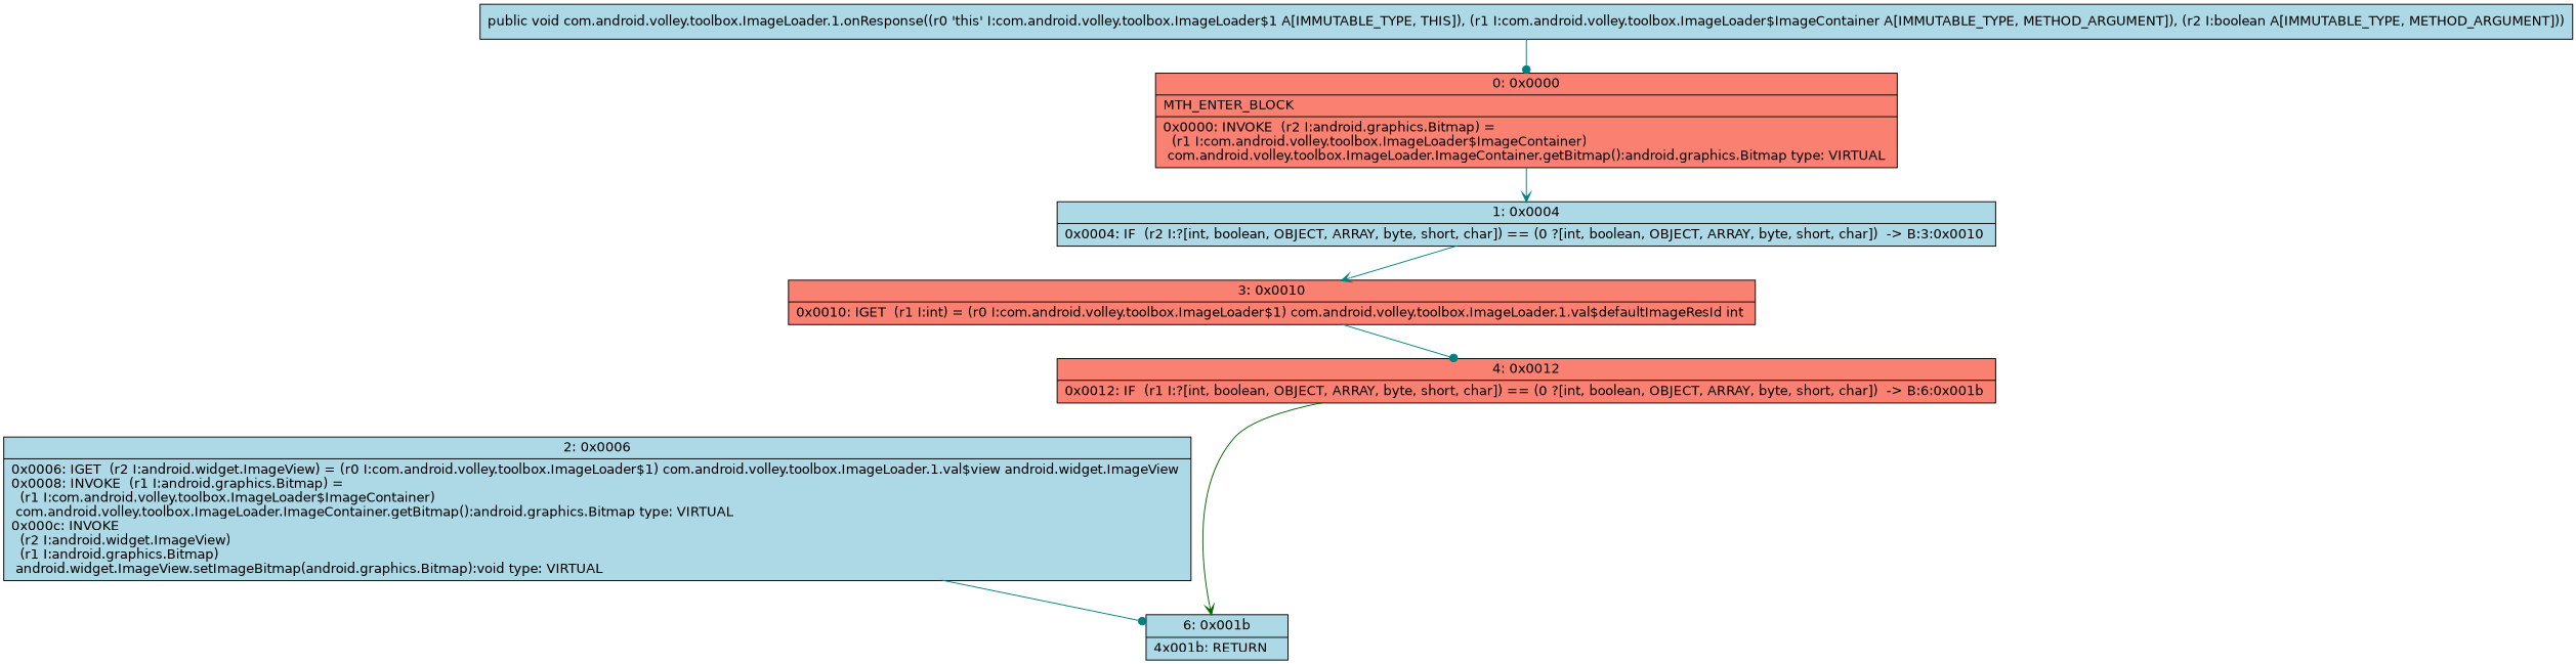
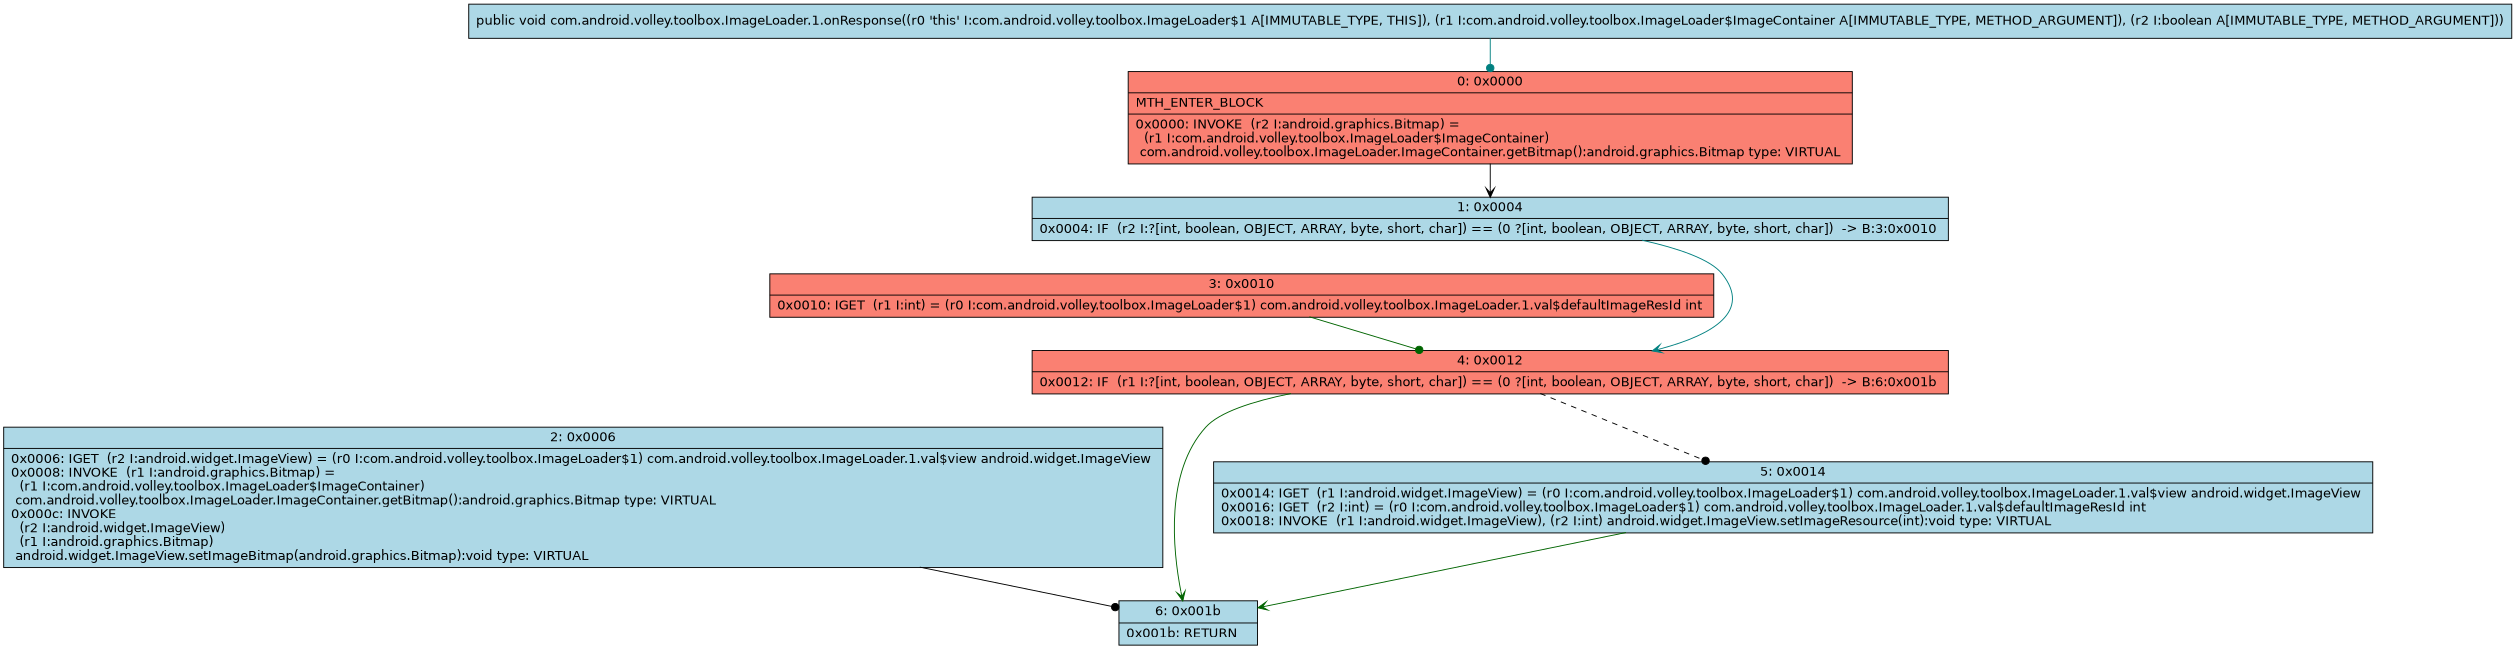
  digraph {
    fontname="DejaVu Sans"
    node [fillcolor=lightblue fontname="DejaVu Sans" shape=record style=filled]
    edge [arrowhead=vee color=teal fontname="DejaVu Sans"]
    n1 [fillcolor=salmon label="{0\:\ 0x0000|MTH_ENTER_BLOCK\l|0x0000: INVOKE  (r2 I:android.graphics.Bitmap) = \l  (r1 I:com.android.volley.toolbox.ImageLoader$ImageContainer)\l com.android.volley.toolbox.ImageLoader.ImageContainer.getBitmap():android.graphics.Bitmap type: VIRTUAL \l}"]
    n2 [label="{1\:\ 0x0004|0x0004: IF  (r2 I:?[int, boolean, OBJECT, ARRAY, byte, short, char]) == (0 ?[int, boolean, OBJECT, ARRAY, byte, short, char])  \-\> B:3:0x0010 \l}"]
    n3 [fillcolor=salmon label="{3\:\ 0x0010|0x0010: IGET  (r1 I:int) = (r0 I:com.android.volley.toolbox.ImageLoader$1) com.android.volley.toolbox.ImageLoader.1.val$defaultImageResId int \l}"]
    n4 [label="{2\:\ 0x0006|0x0006: IGET  (r2 I:android.widget.ImageView) = (r0 I:com.android.volley.toolbox.ImageLoader$1) com.android.volley.toolbox.ImageLoader.1.val$view android.widget.ImageView \l0x0008: INVOKE  (r1 I:android.graphics.Bitmap) = \l  (r1 I:com.android.volley.toolbox.ImageLoader$ImageContainer)\l com.android.volley.toolbox.ImageLoader.ImageContainer.getBitmap():android.graphics.Bitmap type: VIRTUAL \l0x000c: INVOKE  \l  (r2 I:android.widget.ImageView)\l  (r1 I:android.graphics.Bitmap)\l android.widget.ImageView.setImageBitmap(android.graphics.Bitmap):void type: VIRTUAL \l}"]
-   n5 [label="{6\:\ 0x001b|4x001b: RETURN   \l}"]
+   n5 [label="{6\:\ 0x001b|0x001b: RETURN   \l}"]
    n6 [fillcolor=salmon label="{4\:\ 0x0012|0x0012: IF  (r1 I:?[int, boolean, OBJECT, ARRAY, byte, short, char]) == (0 ?[int, boolean, OBJECT, ARRAY, byte, short, char])  \-\> B:6:0x001b \l}"]
+   n7 [label="{5\:\ 0x0014|0x0014: IGET  (r1 I:android.widget.ImageView) = (r0 I:com.android.volley.toolbox.ImageLoader$1) com.android.volley.toolbox.ImageLoader.1.val$view android.widget.ImageView \l0x0016: IGET  (r2 I:int) = (r0 I:com.android.volley.toolbox.ImageLoader$1) com.android.volley.toolbox.ImageLoader.1.val$defaultImageResId int \l0x0018: INVOKE  (r1 I:android.widget.ImageView), (r2 I:int) android.widget.ImageView.setImageResource(int):void type: VIRTUAL \l}"]
    n8 [label="{public void com.android.volley.toolbox.ImageLoader.1.onResponse((r0 'this' I:com.android.volley.toolbox.ImageLoader$1 A[IMMUTABLE_TYPE, THIS]), (r1 I:com.android.volley.toolbox.ImageLoader$ImageContainer A[IMMUTABLE_TYPE, METHOD_ARGUMENT]), (r2 I:boolean A[IMMUTABLE_TYPE, METHOD_ARGUMENT])) }"]
-   n1 -> n2
-   n2 -> n3
-   n3 -> n6 [arrowhead=dot]
-   n4 -> n5 [arrowhead=dot]
+   n1 -> n2 [color=black]
+   n2 -> n6
+   n3 -> n6 [arrowhead=dot color=darkgreen]
+   n4 -> n5 [arrowhead=dot color=black]
    n6 -> n5 [color=darkgreen]
+   n6 -> n7 [arrowhead=dot color=black style=dashed]
+   n7 -> n5 [color=darkgreen]
    n8 -> n1 [arrowhead=dot]
  }
